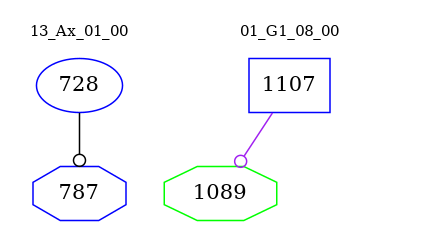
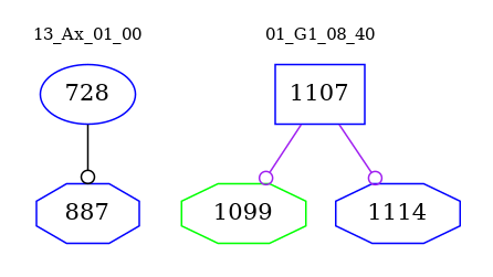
  digraph {
    node [color=blue shape=octagon]
    edge [arrowhead=odot color=purple]
    n1 [label=728 shape=ellipse]
-   n2 [label=787]
+   n2 [label=887]
    n3 [label=1107 shape=box]
-   n4 [color=green label=1089]
+   n4 [color=green label=1099]
+   n5 [label=1114]
    subgraph cluster_1 {
      color=white
      fontsize=10
      label="13_Ax_01_00"
      n1
      n2
    }
    subgraph cluster_2 {
      color=white
      fontsize=10
-     label="01_G1_08_00"
+     label="01_G1_08_40"
      n3
      n4
+     n5
    }
    n1 -> n2 [color=black]
    n3 -> n4
+   n3 -> n5
  }
